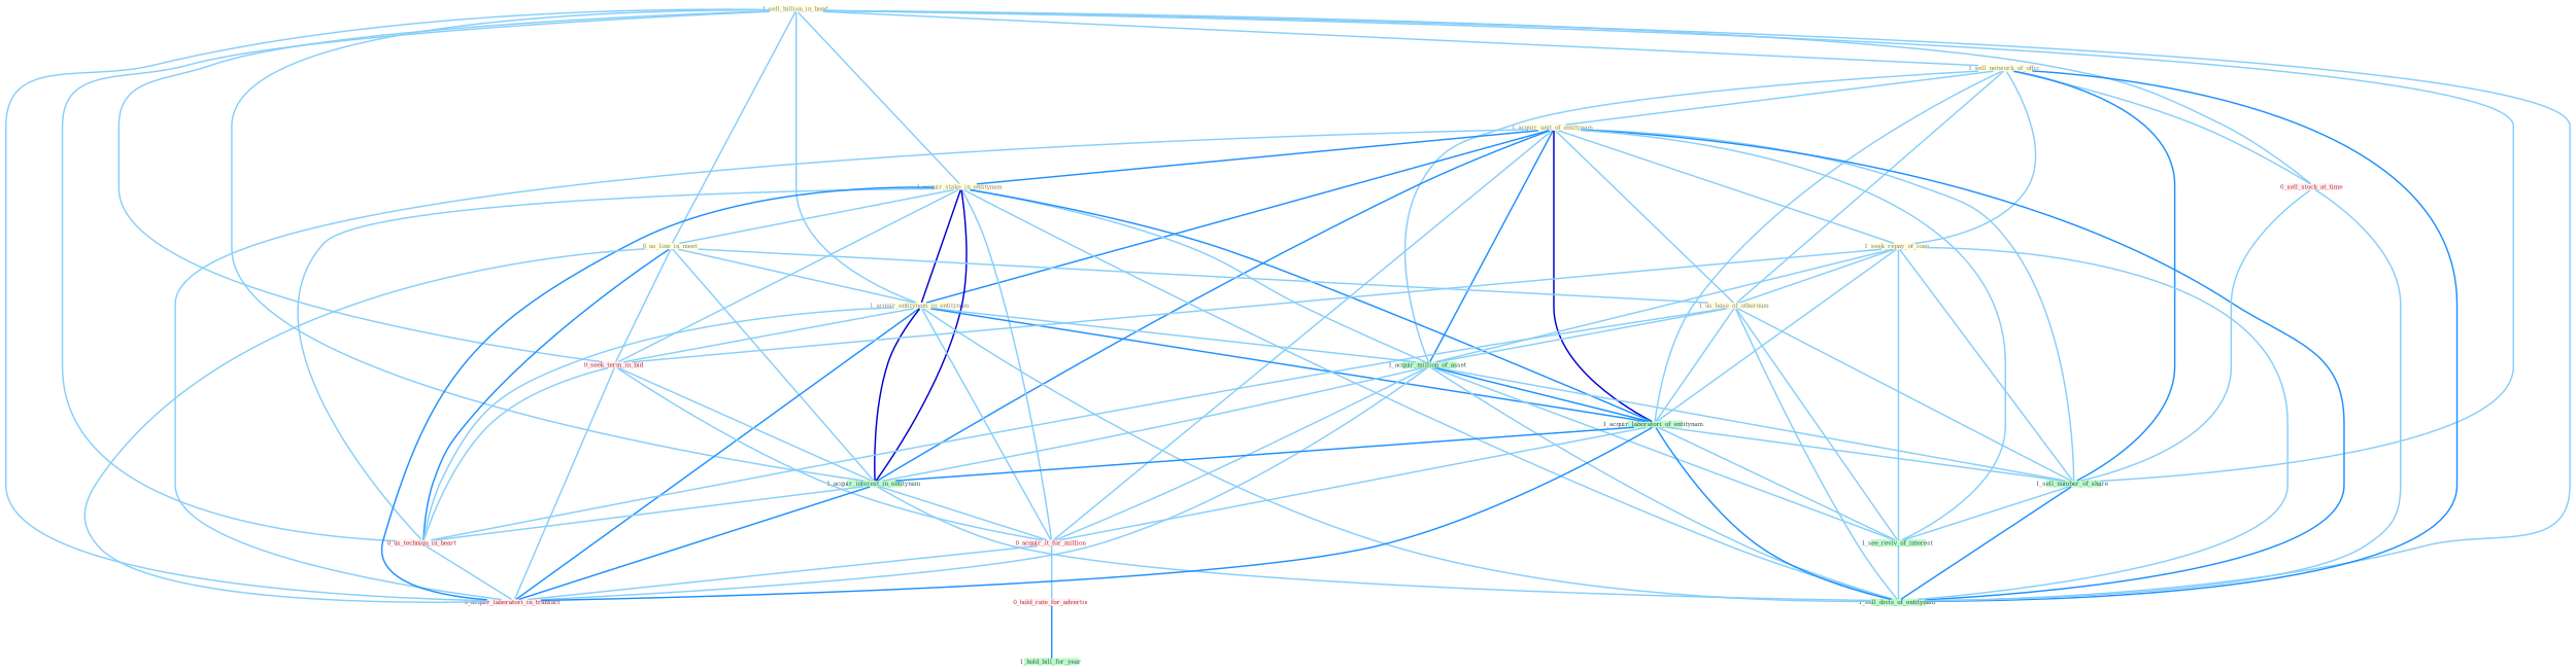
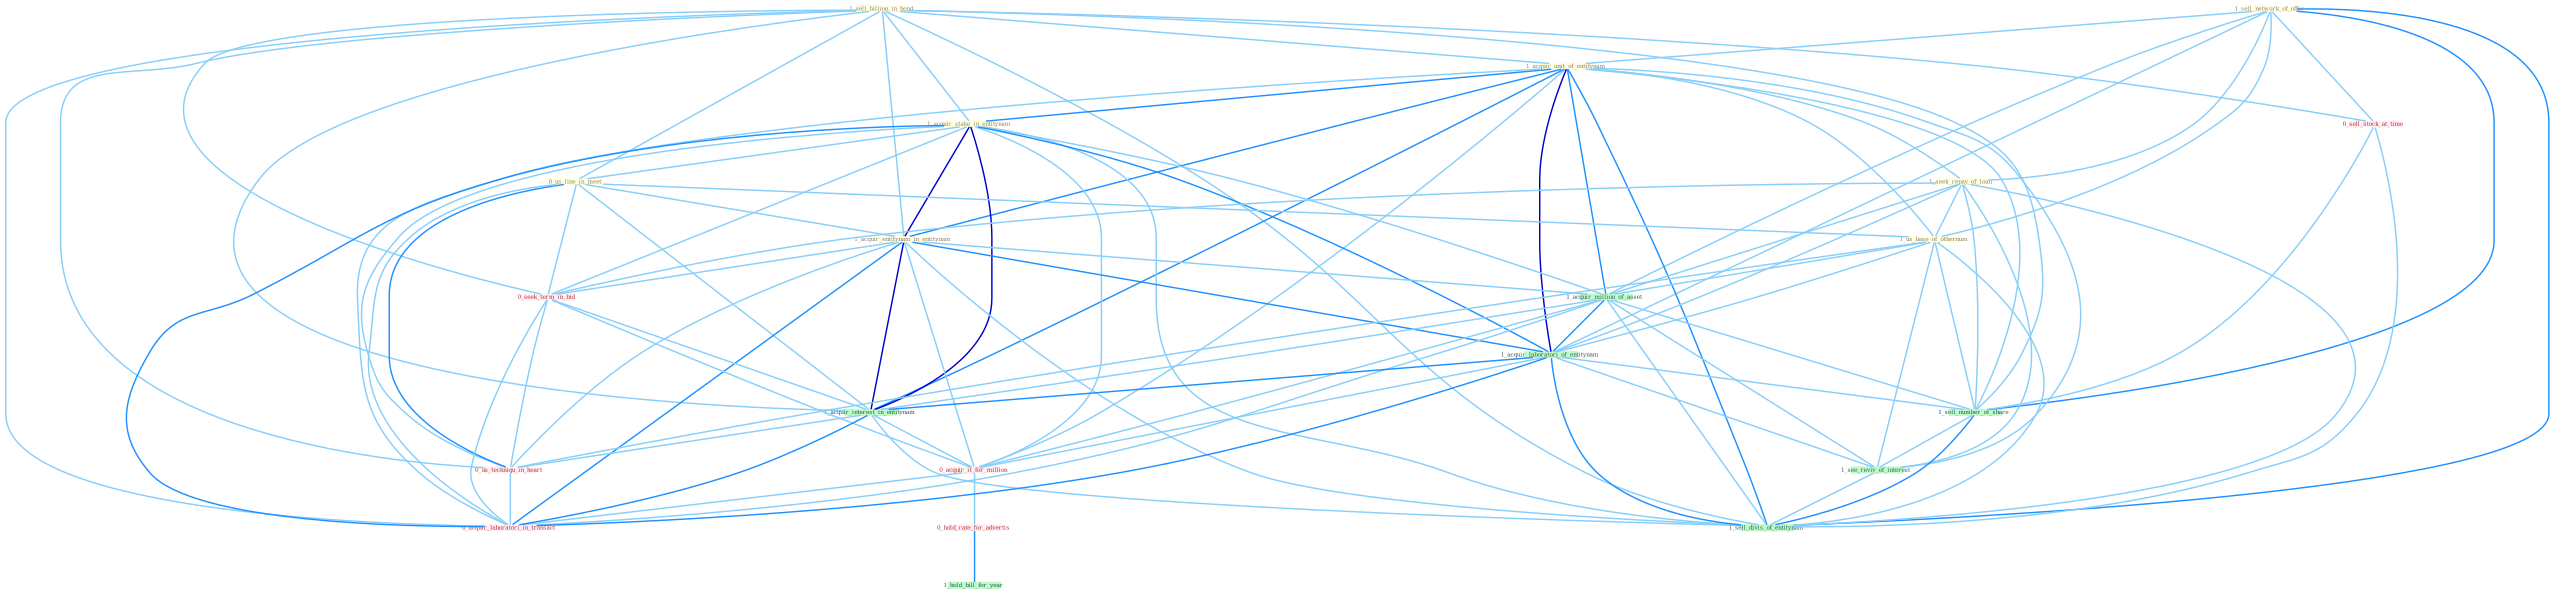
  graph {
    node [color="#ffffe0" fixedsize=true fontcolor="#8b7d6b" fontsize=4 shape=polygon style=filled]
    edge [color="#87cefa" w=1]
    "1_sell_billion_in_bond " [height=.06 width=.5]
    "1_sell_network_of_offic " [height=.06 width=.5]
    "1_acquir_unit_of_entitynam " [height=.06 width=.5]
    "1_acquir_stake_in_entitynam " [height=.06 width=.5]
    "0_us_line_in_meet " [height=.06 width=.5]
    "1_acquir_entitynam_in_entitynam " [height=.06 width=.5]
    "1_seek_repay_of_loan " [height=.06 width=.5]
    "1_us_base_of_othernum " [height=.06 width=.5]
    "0_seek_term_in_bid " [color="#fff0f5" fontcolor="#b22222" height=.06 width=.5]
    "0_us_techniqu_in_heart " [color="#fff0f5" fontcolor="#b22222" height=.06 width=.5]
    "0_acquir_it_for_million " [color="#fff0f5" fontcolor="#b22222" height=.06 width=.5]
    "0_hold_rate_for_advertis " [color="#fff0f5" fontcolor="#b22222" height=.06 width=.5]
    "0_acquir_laboratori_in_transact " [color="#fff0f5" fontcolor="#b22222" height=.06 width=.5]
    "0_sell_stock_at_time " [color="#fff0f5" fontcolor="#b22222" height=.06 width=.5]
    "1_acquir_interest_in_entitynam " [color="#BDFCC9" fontcolor="#2f4f4f" height=.06 width=.5]
    "1_sell_number_of_share " [color="#BDFCC9" fontcolor="#2f4f4f" height=.06 width=.5]
    "1_sell_divis_of_entitynam " [color="#BDFCC9" fontcolor="#2f4f4f" height=.06 width=.5]
    "1_acquir_million_of_asset " [color="#BDFCC9" fontcolor="#2f4f4f" height=.06 width=.5]
    "1_acquir_laboratori_of_entitynam " [color="#BDFCC9" fontcolor="#2f4f4f" height=.06 width=.5]
    "1_see_reviv_of_interest " [color="#BDFCC9" fontcolor="#2f4f4f" height=.06 width=.5]
    "1_hold_bill_for_year " [color="#BDFCC9" fontcolor="#2f4f4f" height=.06 width=.5]
    subgraph sub_1 {
      "1_sell_billion_in_bond "
      "1_sell_network_of_offic "
      "1_acquir_unit_of_entitynam "
      "1_acquir_stake_in_entitynam "
      "0_us_line_in_meet "
      "1_acquir_entitynam_in_entitynam "
      "1_seek_repay_of_loan "
      "1_us_base_of_othernum "
    }
    subgraph sub_2 {
      "0_seek_term_in_bid "
      "0_us_techniqu_in_heart "
      "0_acquir_it_for_million "
      "0_hold_rate_for_advertis "
      "0_acquir_laboratori_in_transact "
      "0_sell_stock_at_time "
    }
-   "1_sell_billion_in_bond " -- "1_sell_network_of_offic "
+   "1_sell_billion_in_bond " -- "1_acquir_unit_of_entitynam "
    "1_sell_billion_in_bond " -- "1_acquir_stake_in_entitynam "
    "1_sell_billion_in_bond " -- "0_us_line_in_meet "
    "1_sell_billion_in_bond " -- "1_acquir_entitynam_in_entitynam "
    "1_sell_billion_in_bond " -- "0_seek_term_in_bid "
    "1_sell_billion_in_bond " -- "0_us_techniqu_in_heart "
    "1_sell_billion_in_bond " -- "0_acquir_laboratori_in_transact "
    "1_sell_billion_in_bond " -- "0_sell_stock_at_time "
    "1_sell_billion_in_bond " -- "1_acquir_interest_in_entitynam "
    "1_sell_billion_in_bond " -- "1_sell_number_of_share "
    "1_sell_billion_in_bond " -- "1_sell_divis_of_entitynam "
    "1_sell_network_of_offic " -- "1_acquir_unit_of_entitynam "
    "1_sell_network_of_offic " -- "1_seek_repay_of_loan "
    "1_sell_network_of_offic " -- "1_us_base_of_othernum "
    "1_sell_network_of_offic " -- "0_sell_stock_at_time "
    "1_sell_network_of_offic " -- "1_sell_number_of_share " [color="#1e90ff" w=2]
    "1_sell_network_of_offic " -- "1_sell_divis_of_entitynam " [color="#1e90ff" w=2]
    "1_sell_network_of_offic " -- "1_acquir_million_of_asset "
    "1_sell_network_of_offic " -- "1_acquir_laboratori_of_entitynam "
    "1_acquir_unit_of_entitynam " -- "1_acquir_stake_in_entitynam " [color="#1e90ff" w=2]
    "1_acquir_unit_of_entitynam " -- "1_acquir_entitynam_in_entitynam " [color="#1e90ff" w=2]
    "1_acquir_unit_of_entitynam " -- "1_seek_repay_of_loan "
    "1_acquir_unit_of_entitynam " -- "1_us_base_of_othernum "
    "1_acquir_unit_of_entitynam " -- "0_acquir_it_for_million "
    "1_acquir_unit_of_entitynam " -- "0_acquir_laboratori_in_transact "
    "1_acquir_unit_of_entitynam " -- "1_acquir_interest_in_entitynam " [color="#1e90ff" w=2]
    "1_acquir_unit_of_entitynam " -- "1_sell_number_of_share "
    "1_acquir_unit_of_entitynam " -- "1_sell_divis_of_entitynam " [color="#1e90ff" w=2]
    "1_acquir_unit_of_entitynam " -- "1_acquir_million_of_asset " [color="#1e90ff" w=2]
    "1_acquir_unit_of_entitynam " -- "1_acquir_laboratori_of_entitynam " [color="#0000cd" w=3]
    "1_acquir_unit_of_entitynam " -- "1_see_reviv_of_interest "
    "1_acquir_stake_in_entitynam " -- "0_us_line_in_meet "
    "1_acquir_stake_in_entitynam " -- "1_acquir_entitynam_in_entitynam " [color="#0000cd" w=3]
    "1_acquir_stake_in_entitynam " -- "0_seek_term_in_bid "
    "1_acquir_stake_in_entitynam " -- "0_us_techniqu_in_heart "
    "1_acquir_stake_in_entitynam " -- "0_acquir_it_for_million "
    "1_acquir_stake_in_entitynam " -- "0_acquir_laboratori_in_transact " [color="#1e90ff" w=2]
    "1_acquir_stake_in_entitynam " -- "1_acquir_interest_in_entitynam " [color="#0000cd" w=3]
    "1_acquir_stake_in_entitynam " -- "1_sell_divis_of_entitynam "
    "1_acquir_stake_in_entitynam " -- "1_acquir_million_of_asset "
    "1_acquir_stake_in_entitynam " -- "1_acquir_laboratori_of_entitynam " [color="#1e90ff" w=2]
    "0_us_line_in_meet " -- "1_acquir_entitynam_in_entitynam "
    "0_us_line_in_meet " -- "1_us_base_of_othernum "
    "0_us_line_in_meet " -- "0_seek_term_in_bid "
    "0_us_line_in_meet " -- "0_us_techniqu_in_heart " [color="#1e90ff" w=2]
    "0_us_line_in_meet " -- "0_acquir_laboratori_in_transact "
    "0_us_line_in_meet " -- "1_acquir_interest_in_entitynam "
    "1_acquir_entitynam_in_entitynam " -- "0_seek_term_in_bid "
    "1_acquir_entitynam_in_entitynam " -- "0_us_techniqu_in_heart "
    "1_acquir_entitynam_in_entitynam " -- "0_acquir_it_for_million "
    "1_acquir_entitynam_in_entitynam " -- "0_acquir_laboratori_in_transact " [color="#1e90ff" w=2]
    "1_acquir_entitynam_in_entitynam " -- "1_acquir_interest_in_entitynam " [color="#0000cd" w=3]
    "1_acquir_entitynam_in_entitynam " -- "1_sell_divis_of_entitynam "
    "1_acquir_entitynam_in_entitynam " -- "1_acquir_million_of_asset "
    "1_acquir_entitynam_in_entitynam " -- "1_acquir_laboratori_of_entitynam " [color="#1e90ff" w=2]
    "1_seek_repay_of_loan " -- "1_us_base_of_othernum "
    "1_seek_repay_of_loan " -- "0_seek_term_in_bid "
    "1_seek_repay_of_loan " -- "1_sell_number_of_share "
    "1_seek_repay_of_loan " -- "1_sell_divis_of_entitynam "
    "1_seek_repay_of_loan " -- "1_acquir_million_of_asset "
    "1_seek_repay_of_loan " -- "1_acquir_laboratori_of_entitynam "
    "1_seek_repay_of_loan " -- "1_see_reviv_of_interest "
    "1_us_base_of_othernum " -- "0_us_techniqu_in_heart "
    "1_us_base_of_othernum " -- "1_sell_number_of_share "
    "1_us_base_of_othernum " -- "1_sell_divis_of_entitynam "
    "1_us_base_of_othernum " -- "1_acquir_million_of_asset "
    "1_us_base_of_othernum " -- "1_acquir_laboratori_of_entitynam "
    "1_us_base_of_othernum " -- "1_see_reviv_of_interest "
    "0_seek_term_in_bid " -- "0_us_techniqu_in_heart "
    "0_seek_term_in_bid " -- "0_acquir_laboratori_in_transact "
    "0_seek_term_in_bid " -- "1_acquir_interest_in_entitynam "
    "0_us_techniqu_in_heart " -- "0_acquir_laboratori_in_transact "
    "0_acquir_it_for_million " -- "0_seek_term_in_bid "
    "0_acquir_it_for_million " -- "0_hold_rate_for_advertis "
    "0_acquir_it_for_million " -- "0_acquir_laboratori_in_transact "
    "0_hold_rate_for_advertis " -- "1_hold_bill_for_year " [color="#1e90ff" w=2]
    "0_sell_stock_at_time " -- "1_sell_number_of_share "
    "0_sell_stock_at_time " -- "1_sell_divis_of_entitynam "
    "1_acquir_interest_in_entitynam " -- "0_us_techniqu_in_heart "
    "1_acquir_interest_in_entitynam " -- "0_acquir_it_for_million "
    "1_acquir_interest_in_entitynam " -- "0_acquir_laboratori_in_transact " [color="#1e90ff" w=2]
    "1_acquir_interest_in_entitynam " -- "1_sell_divis_of_entitynam "
    "1_sell_number_of_share " -- "1_sell_divis_of_entitynam " [color="#1e90ff" w=2]
    "1_sell_number_of_share " -- "1_see_reviv_of_interest "
    "1_acquir_million_of_asset " -- "0_acquir_it_for_million "
    "1_acquir_million_of_asset " -- "0_acquir_laboratori_in_transact "
    "1_acquir_million_of_asset " -- "1_acquir_interest_in_entitynam "
    "1_acquir_million_of_asset " -- "1_sell_number_of_share "
    "1_acquir_million_of_asset " -- "1_sell_divis_of_entitynam "
    "1_acquir_million_of_asset " -- "1_acquir_laboratori_of_entitynam " [color="#1e90ff" w=2]
    "1_acquir_million_of_asset " -- "1_see_reviv_of_interest "
    "1_acquir_laboratori_of_entitynam " -- "0_acquir_it_for_million "
    "1_acquir_laboratori_of_entitynam " -- "0_acquir_laboratori_in_transact " [color="#1e90ff" w=2]
    "1_acquir_laboratori_of_entitynam " -- "1_acquir_interest_in_entitynam " [color="#1e90ff" w=2]
    "1_acquir_laboratori_of_entitynam " -- "1_sell_number_of_share "
    "1_acquir_laboratori_of_entitynam " -- "1_sell_divis_of_entitynam " [color="#1e90ff" w=2]
    "1_acquir_laboratori_of_entitynam " -- "1_see_reviv_of_interest "
    "1_see_reviv_of_interest " -- "1_sell_divis_of_entitynam "
  }
